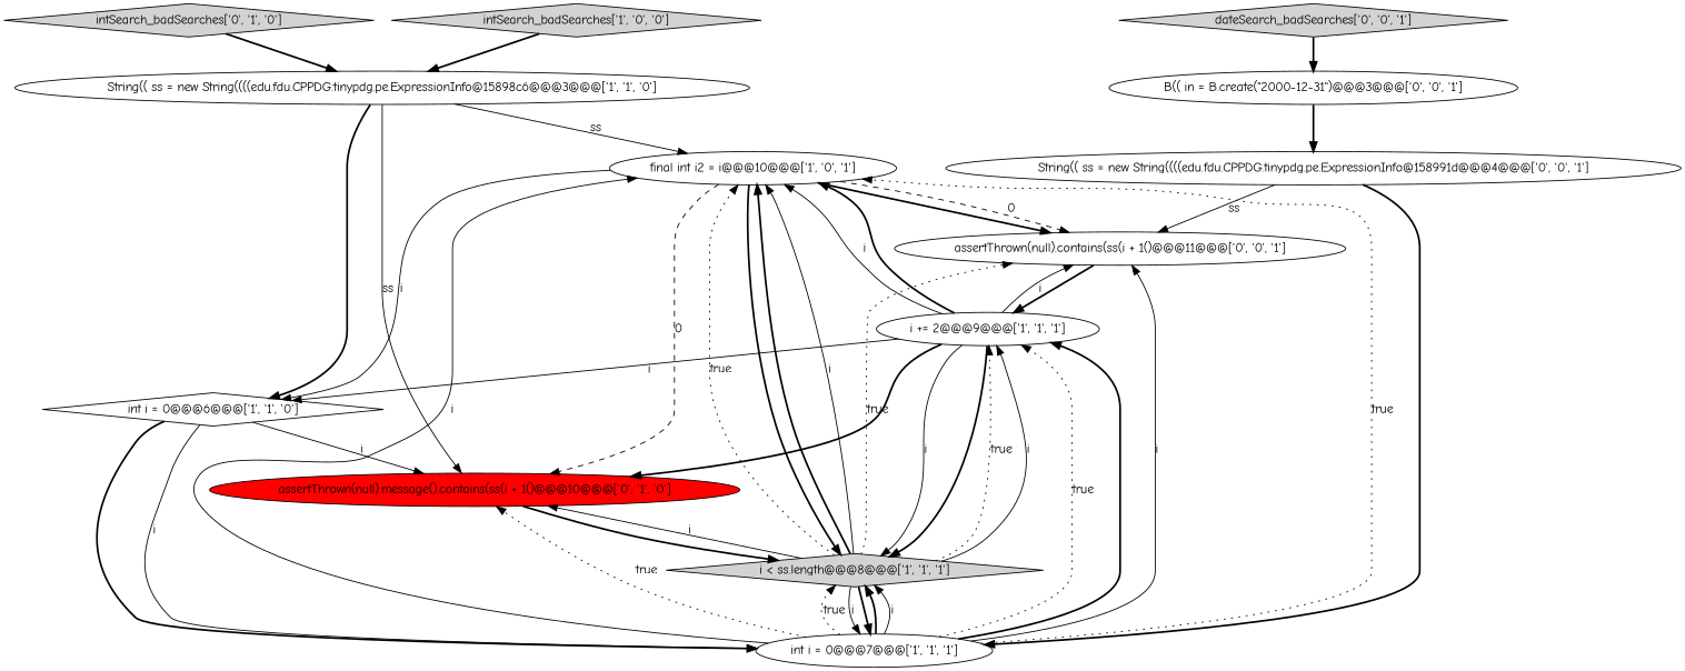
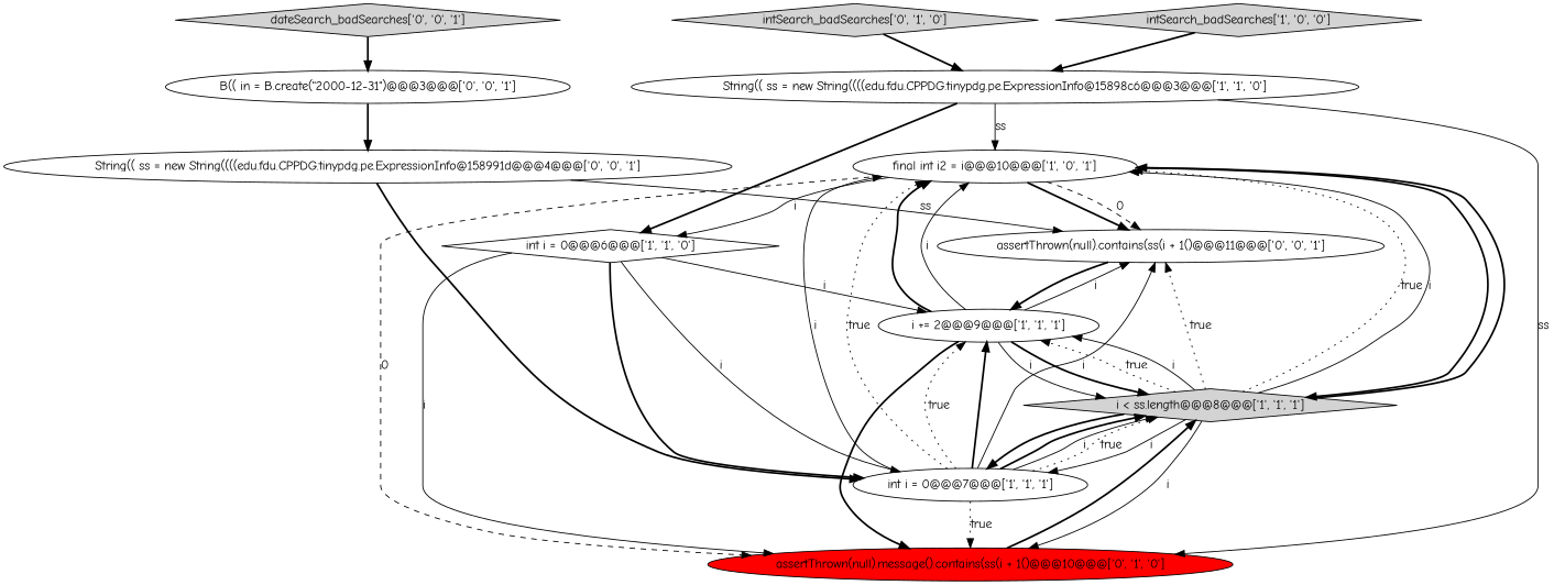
  digraph {
    fontname="Comic Neue"
    node [fillcolor=white fontname="Comic Neue" shape=ellipse style=filled]
    edge [fontname="Comic Neue" style=bold]
    n1 [label="final int i2 = i@@@10@@@['1', '0', '1']"]
    n2 [label="assertThrown(null).contains(ss(i + 1()@@@11@@@['0', '0', '1']"]
    n3 [fillcolor=red label="assertThrown(null).message().contains(ss(i + 1()@@@10@@@['0', '1', '0']"]
    n4 [fillcolor=lightgray label="i < ss.length@@@8@@@['1', '1', '1']" shape=diamond]
    n5 [label="int i = 0@@@6@@@['1', '1', '0']" shape=diamond]
    n6 [label="i += 2@@@9@@@['1', '1', '1']"]
    n7 [label="int i = 0@@@7@@@['1', '1', '1']"]
    n8 [label="String(( ss = new String((((edu.fdu.CPPDG.tinypdg.pe.ExpressionInfo@15898c6@@@3@@@['1', '1', '0']"]
    n9 [label="B(( in = B.create(\"2000-12-31\")@@@3@@@['0', '0', '1']"]
    n10 [label="String(( ss = new String((((edu.fdu.CPPDG.tinypdg.pe.ExpressionInfo@158991d@@@4@@@['0', '0', '1']"]
    n11 [fillcolor=lightgray label="intSearch_badSearches['1', '0', '0']" shape=diamond]
    n12 [fillcolor=lightgray label="dateSearch_badSearches['0', '0', '1']" shape=diamond]
    n13 [fillcolor=lightgray label="intSearch_badSearches['0', '1', '0']" shape=diamond]
    n1 -> n2
    n1 -> n2 [label=0 style=dashed]
    n1 -> n3 [label=0 style=dashed]
    n1 -> n4
    n1 -> n5 [label=i style=solid]
    n2 -> n6
    n3 -> n4
    n4 -> n1 [label=true style=dotted]
    n4 -> n1
    n4 -> n1 [label=i style=solid]
    n4 -> n2 [label=true style=dotted]
    n4 -> n3 [label=i style=solid]
    n4 -> n6 [label=true style=dotted]
    n4 -> n6 [label=i style=solid]
    n4 -> n7 [label=i style=solid]
    n4 -> n7
    n5 -> n3 [label=i style=solid]
-   n6 -> n5 [label=i style=solid]
+   n5 -> n6 [label=i style=solid]
    n5 -> n7
    n5 -> n7 [label=i style=solid]
    n6 -> n1
    n6 -> n1 [label=i style=solid]
    n6 -> n2 [label=i style=solid]
    n6 -> n3
    n6 -> n4 [label=i style=solid]
    n6 -> n4
    n7 -> n1 [label=i style=solid]
    n7 -> n1 [label=true style=dotted]
    n7 -> n2 [label=i style=solid]
    n7 -> n3 [label=true style=dotted]
    n7 -> n4
    n7 -> n4 [label=i style=solid]
    n7 -> n4 [label=true style=dotted]
    n7 -> n6 [label=true style=dotted]
    n7 -> n6
    n8 -> n1 [label=ss style=solid]
    n8 -> n3 [label=ss style=solid]
    n8 -> n5
    n9 -> n10
    n10 -> n2 [label=ss style=solid]
    n10 -> n7
    n11 -> n8
    n12 -> n9
    n13 -> n8
  }
